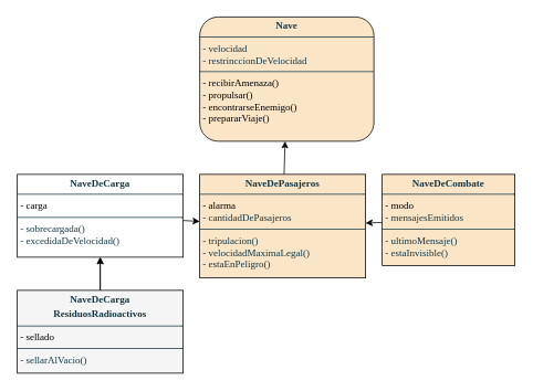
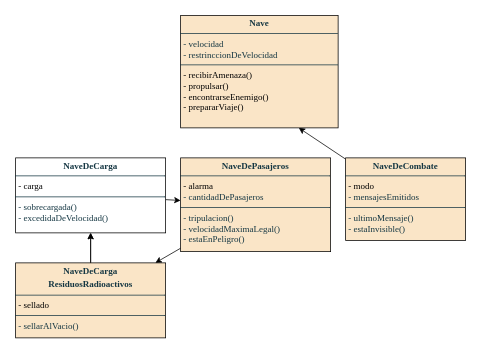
  <mxCell id="0" />
  <mxCell id="1" parent="0" />
  <mxCell id="2" style="rounded=0;orthogonalLoop=1;jettySize=auto;html=1;strokeColor=#000000;fontColor=#143642;fillColor=#FAE5C7;" parent="1" source="3" target="5" edge="1"><mxGeometry relative="1" as="geometry" /></mxCell>
  <mxCell id="3" value="&lt;p style=&quot;margin:0px;margin-top:4px;text-align:center;&quot;&gt;&lt;b&gt;&lt;font face=&quot;Monocraft&quot;&gt;NaveDeCarga&lt;/font&gt;&lt;/b&gt;&lt;/p&gt;&lt;hr size=&quot;1&quot; style=&quot;border-style:solid;&quot;&gt;&lt;p style=&quot;margin:0px;margin-left:4px;&quot;&gt;&lt;span style=&quot;background-color: transparent; color: light-dark(rgb(0, 0, 0), rgb(255, 255, 255));&quot;&gt;&lt;font face=&quot;Monocraft&quot;&gt;- carga&lt;/font&gt;&lt;/span&gt;&lt;/p&gt;&lt;hr size=&quot;1&quot; style=&quot;border-style:solid;&quot;&gt;&lt;p style=&quot;margin:0px;margin-left:4px;&quot;&gt;&lt;font face=&quot;Monocraft&quot;&gt;- sobrecargada()&lt;/font&gt;&lt;/p&gt;&lt;p style=&quot;margin:0px;margin-left:4px;&quot;&gt;&lt;font face=&quot;Monocraft&quot;&gt;- excedidaDeVelocidad()&lt;/font&gt;&lt;/p&gt;" style="verticalAlign=top;align=left;overflow=fill;html=1;whiteSpace=wrap;labelBackgroundColor=none;fillColor=#ffffff;strokeColor=#000000;fontColor=#143642;rounded=0;" parent="1" vertex="1"><mxGeometry x="20" y="210" width="200" height="100" as="geometry" /></mxCell>
- <mxCell id="4" value="" style="rounded=0;orthogonalLoop=1;jettySize=auto;html=1;strokeColor=#000000;fontColor=#143642;fillColor=#FAE5C7;" parent="1" source="5" target="8" edge="1"><mxGeometry relative="1" as="geometry" /></mxCell>
+ <mxCell id="4" value="" style="rounded=0;orthogonalLoop=1;jettySize=auto;html=1;strokeColor=#000000;fontColor=#143642;fillColor=#FAE5C7;" parent="1" source="5" target="11" edge="1"><mxGeometry relative="1" as="geometry" /></mxCell>
  <mxCell id="5" value="&lt;p style=&quot;margin:0px;margin-top:4px;text-align:center;&quot;&gt;&lt;b&gt;&lt;font face=&quot;Monocraft&quot;&gt;NaveDePasajeros&lt;/font&gt;&lt;/b&gt;&lt;/p&gt;&lt;hr size=&quot;1&quot; style=&quot;border-style:solid;&quot;&gt;&lt;p style=&quot;margin:0px;margin-left:4px;&quot;&gt;&lt;span style=&quot;background-color: transparent; color: light-dark(rgb(0, 0, 0), rgb(255, 255, 255));&quot;&gt;&lt;font face=&quot;Monocraft&quot;&gt;- alarma&lt;/font&gt;&lt;/span&gt;&lt;/p&gt;&lt;p style=&quot;margin:0px;margin-left:4px;&quot;&gt;&lt;font face=&quot;Monocraft&quot;&gt;- cantidadDePasajeros&lt;/font&gt;&lt;/p&gt;&lt;hr size=&quot;1&quot; style=&quot;border-style:solid;&quot;&gt;&lt;p style=&quot;margin:0px;margin-left:4px;&quot;&gt;&lt;font face=&quot;Monocraft&quot;&gt;- tripulacion()&lt;/font&gt;&lt;/p&gt;&lt;p style=&quot;margin:0px;margin-left:4px;&quot;&gt;&lt;font face=&quot;Monocraft&quot;&gt;- velocidadMaximaLegal()&lt;/font&gt;&lt;/p&gt;&lt;p style=&quot;margin:0px;margin-left:4px;&quot;&gt;&lt;font face=&quot;Monocraft&quot;&gt;- estaEnPeligro()&lt;/font&gt;&lt;/p&gt;" style="verticalAlign=top;align=left;overflow=fill;html=1;whiteSpace=wrap;labelBackgroundColor=none;fillColor=#FAE5C7;strokeColor=#000000;fontColor=#143642;rounded=0;" parent="1" vertex="1"><mxGeometry x="240" y="210" width="200" height="125" as="geometry" /></mxCell>
- <mxCell id="6" style="rounded=0;orthogonalLoop=1;jettySize=auto;html=1;strokeColor=#000000;fontColor=#143642;fillColor=#FAE5C7;" parent="1" source="7" target="5" edge="1"><mxGeometry relative="1" as="geometry" /></mxCell>
+ <mxCell id="6" style="rounded=0;orthogonalLoop=1;jettySize=auto;html=1;entryX=0.75;entryY=1;entryDx=0;entryDy=0;strokeColor=#000000;fontColor=#143642;fillColor=#FAE5C7;" parent="1" source="7" target="8" edge="1"><mxGeometry relative="1" as="geometry" /></mxCell>
  <mxCell id="7" value="&lt;p style=&quot;margin:0px;margin-top:4px;text-align:center;&quot;&gt;&lt;b&gt;&lt;font face=&quot;Monocraft&quot;&gt;NaveDeCombate&lt;/font&gt;&lt;/b&gt;&lt;/p&gt;&lt;hr size=&quot;1&quot; style=&quot;border-style:solid;&quot;&gt;&lt;p style=&quot;margin:0px;margin-left:4px;&quot;&gt;&lt;span style=&quot;background-color: transparent; color: light-dark(rgb(0, 0, 0), rgb(255, 255, 255));&quot;&gt;&lt;font face=&quot;Monocraft&quot;&gt;- modo&lt;/font&gt;&lt;/span&gt;&lt;/p&gt;&lt;p style=&quot;margin:0px;margin-left:4px;&quot;&gt;&lt;font face=&quot;Monocraft&quot;&gt;- mensajesEmitidos&lt;/font&gt;&lt;/p&gt;&lt;hr size=&quot;1&quot; style=&quot;border-style:solid;&quot;&gt;&lt;p style=&quot;margin:0px;margin-left:4px;&quot;&gt;&lt;font face=&quot;Monocraft&quot;&gt;- ultimoMensaje()&lt;/font&gt;&lt;/p&gt;&lt;p style=&quot;margin:0px;margin-left:4px;&quot;&gt;&lt;font face=&quot;Monocraft&quot;&gt;- estaInvisible()&lt;/font&gt;&lt;/p&gt;" style="verticalAlign=top;align=left;overflow=fill;html=1;whiteSpace=wrap;labelBackgroundColor=none;fillColor=#FAE5C7;strokeColor=#000000;fontColor=#143642;rounded=0;gradientColor=none;" parent="1" vertex="1"><mxGeometry x="460" y="210" width="160" height="110" as="geometry" /></mxCell>
- <mxCell id="8" value="&lt;p style=&quot;margin:0px;margin-top:4px;text-align:center;&quot;&gt;&lt;b&gt;&lt;font face=&quot;Monocraft&quot;&gt;Nave&lt;/font&gt;&lt;/b&gt;&lt;/p&gt;&lt;hr size=&quot;1&quot; style=&quot;border-style:solid;&quot;&gt;&lt;p style=&quot;margin:0px;margin-left:4px;&quot;&gt;&lt;font face=&quot;Monocraft&quot;&gt;- velocidad&lt;/font&gt;&lt;/p&gt;&lt;p style=&quot;margin:0px;margin-left:4px;&quot;&gt;&lt;font face=&quot;Monocraft&quot;&gt;- restrinccionDeVelocidad&lt;/font&gt;&lt;/p&gt;&lt;hr size=&quot;1&quot; style=&quot;border-style:solid;&quot;&gt;&lt;p style=&quot;margin:0px;margin-left:4px;&quot;&gt;&lt;span style=&quot;background-color: transparent; color: light-dark(rgb(0, 0, 0), rgb(255, 255, 255));&quot;&gt;&lt;font face=&quot;Monocraft&quot;&gt;- recibirAmenaza()&lt;/font&gt;&lt;/span&gt;&lt;/p&gt;&lt;p style=&quot;margin:0px;margin-left:4px;&quot;&gt;&lt;span style=&quot;background-color: transparent; color: light-dark(rgb(0, 0, 0), rgb(255, 255, 255));&quot;&gt;&lt;font face=&quot;Monocraft&quot;&gt;- propulsar()&lt;/font&gt;&lt;/span&gt;&lt;/p&gt;&lt;p style=&quot;margin:0px;margin-left:4px;&quot;&gt;&lt;span style=&quot;background-color: transparent; color: light-dark(rgb(0, 0, 0), rgb(255, 255, 255));&quot;&gt;&lt;font face=&quot;Monocraft&quot;&gt;- encontrarseEnemigo()&lt;/font&gt;&lt;/span&gt;&lt;/p&gt;&lt;p style=&quot;margin:0px;margin-left:4px;&quot;&gt;&lt;font face=&quot;Monocraft&quot; color=&quot;#000000&quot;&gt;- prepararViaje()&lt;/font&gt;&lt;/p&gt;" style="verticalAlign=top;align=left;overflow=fill;html=1;whiteSpace=wrap;labelBackgroundColor=none;fillColor=#FAE5C7;strokeColor=#000000;fontColor=#143642;rounded=1;" parent="1" vertex="1"><mxGeometry x="240" y="20" width="210" height="150" as="geometry" /></mxCell>
+ <mxCell id="8" value="&lt;p style=&quot;margin:0px;margin-top:4px;text-align:center;&quot;&gt;&lt;b&gt;&lt;font face=&quot;Monocraft&quot;&gt;Nave&lt;/font&gt;&lt;/b&gt;&lt;/p&gt;&lt;hr size=&quot;1&quot; style=&quot;border-style:solid;&quot;&gt;&lt;p style=&quot;margin:0px;margin-left:4px;&quot;&gt;&lt;font face=&quot;Monocraft&quot;&gt;- velocidad&lt;/font&gt;&lt;/p&gt;&lt;p style=&quot;margin:0px;margin-left:4px;&quot;&gt;&lt;font face=&quot;Monocraft&quot;&gt;- restrinccionDeVelocidad&lt;/font&gt;&lt;/p&gt;&lt;hr size=&quot;1&quot; style=&quot;border-style:solid;&quot;&gt;&lt;p style=&quot;margin:0px;margin-left:4px;&quot;&gt;&lt;span style=&quot;background-color: transparent; color: light-dark(rgb(0, 0, 0), rgb(255, 255, 255));&quot;&gt;&lt;font face=&quot;Monocraft&quot;&gt;- recibirAmenaza()&lt;/font&gt;&lt;/span&gt;&lt;/p&gt;&lt;p style=&quot;margin:0px;margin-left:4px;&quot;&gt;&lt;span style=&quot;background-color: transparent; color: light-dark(rgb(0, 0, 0), rgb(255, 255, 255));&quot;&gt;&lt;font face=&quot;Monocraft&quot;&gt;- propulsar()&lt;/font&gt;&lt;/span&gt;&lt;/p&gt;&lt;p style=&quot;margin:0px;margin-left:4px;&quot;&gt;&lt;span style=&quot;background-color: transparent; color: light-dark(rgb(0, 0, 0), rgb(255, 255, 255));&quot;&gt;&lt;font face=&quot;Monocraft&quot;&gt;- encontrarseEnemigo()&lt;/font&gt;&lt;/span&gt;&lt;/p&gt;&lt;p style=&quot;margin:0px;margin-left:4px;&quot;&gt;&lt;font face=&quot;Monocraft&quot; color=&quot;#000000&quot;&gt;- prepararViaje()&lt;/font&gt;&lt;/p&gt;" style="verticalAlign=top;align=left;overflow=fill;html=1;whiteSpace=wrap;labelBackgroundColor=none;fillColor=#FAE5C7;strokeColor=#000000;fontColor=#143642;rounded=0;" parent="1" vertex="1"><mxGeometry x="240" y="20" width="210" height="150" as="geometry" /></mxCell>
  <mxCell id="9" value="" style="edgeStyle=orthogonalEdgeStyle;rounded=0;orthogonalLoop=1;jettySize=auto;html=1;strokeColor=#000000;fontColor=#143642;fillColor=#FAE5C7;" parent="1" source="11" target="3" edge="1"><mxGeometry relative="1" as="geometry" /></mxCell>
  <mxCell id="10" value="" style="edgeStyle=orthogonalEdgeStyle;rounded=0;orthogonalLoop=1;jettySize=auto;html=1;strokeColor=#000000;fontColor=#143642;fillColor=#FAE5C7;" parent="1" source="11" target="3" edge="1"><mxGeometry relative="1" as="geometry" /></mxCell>
- <mxCell id="11" value="&lt;p style=&quot;margin:0px;margin-top:4px;text-align:center;&quot;&gt;&lt;b&gt;&lt;font face=&quot;Monocraft&quot;&gt;NaveDeCarga&lt;/font&gt;&lt;/b&gt;&lt;/p&gt;&lt;p style=&quot;margin:0px;margin-top:4px;text-align:center;&quot;&gt;&lt;b&gt;&lt;font face=&quot;Monocraft&quot;&gt;ResiduosRadioactivos&lt;/font&gt;&lt;/b&gt;&lt;/p&gt;&lt;hr size=&quot;1&quot; style=&quot;border-style:solid;&quot;&gt;&lt;p style=&quot;margin:0px;margin-left:4px;&quot;&gt;&lt;span style=&quot;background-color: transparent; color: light-dark(rgb(0, 0, 0), rgb(255, 255, 255));&quot;&gt;&lt;font face=&quot;Monocraft&quot;&gt;- sellado&lt;/font&gt;&lt;/span&gt;&lt;/p&gt;&lt;hr size=&quot;1&quot; style=&quot;border-style:solid;&quot;&gt;&lt;p style=&quot;margin:0px;margin-left:4px;&quot;&gt;&lt;font face=&quot;Monocraft&quot;&gt;- sellarAlVacio()&lt;/font&gt;&lt;/p&gt;" style="verticalAlign=top;align=left;overflow=fill;html=1;whiteSpace=wrap;labelBackgroundColor=none;fillColor=#f5f5f5;strokeColor=#000000;fontColor=#143642;rounded=0;" parent="1" vertex="1"><mxGeometry x="20" y="350" width="200" height="100" as="geometry" /></mxCell>
+ <mxCell id="11" value="&lt;p style=&quot;margin:0px;margin-top:4px;text-align:center;&quot;&gt;&lt;b&gt;&lt;font face=&quot;Monocraft&quot;&gt;NaveDeCarga&lt;/font&gt;&lt;/b&gt;&lt;/p&gt;&lt;p style=&quot;margin:0px;margin-top:4px;text-align:center;&quot;&gt;&lt;b&gt;&lt;font face=&quot;Monocraft&quot;&gt;ResiduosRadioactivos&lt;/font&gt;&lt;/b&gt;&lt;/p&gt;&lt;hr size=&quot;1&quot; style=&quot;border-style:solid;&quot;&gt;&lt;p style=&quot;margin:0px;margin-left:4px;&quot;&gt;&lt;span style=&quot;background-color: transparent; color: light-dark(rgb(0, 0, 0), rgb(255, 255, 255));&quot;&gt;&lt;font face=&quot;Monocraft&quot;&gt;- sellado&lt;/font&gt;&lt;/span&gt;&lt;/p&gt;&lt;hr size=&quot;1&quot; style=&quot;border-style:solid;&quot;&gt;&lt;p style=&quot;margin:0px;margin-left:4px;&quot;&gt;&lt;font face=&quot;Monocraft&quot;&gt;- sellarAlVacio()&lt;/font&gt;&lt;/p&gt;" style="verticalAlign=top;align=left;overflow=fill;html=1;whiteSpace=wrap;labelBackgroundColor=none;fillColor=#FAE5C7;strokeColor=#000000;fontColor=#143642;rounded=0;" parent="1" vertex="1"><mxGeometry x="20" y="350" width="200" height="100" as="geometry" /></mxCell>
